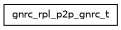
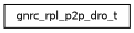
  digraph {
    rankdir=LR
-   n1 [color=black fillcolor=white fontname=Helvetica fontsize=10 height=0.2 label=gnrc_rpl_p2p_gnrc_t shape=record style=filled width=0.4]
+   n1 [color=black fillcolor=white fontname=Helvetica fontsize=10 height=0.2 label=gnrc_rpl_p2p_dro_t shape=record style=filled width=0.4]
  }
